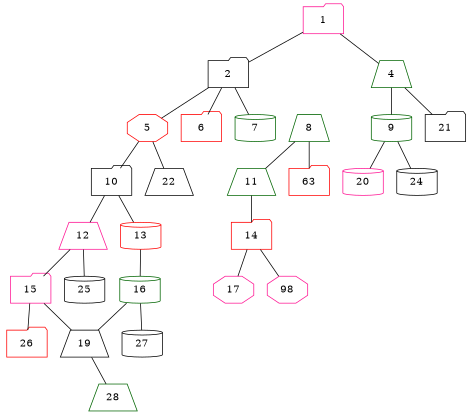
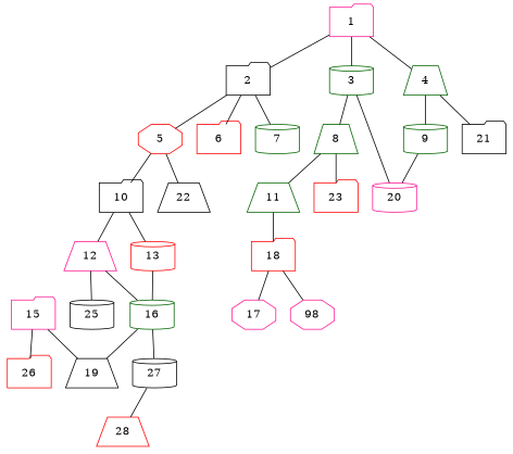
  graph {
    node [chem=C color=black shape=folder]
    edge [valence=1]
    1 [color=deeppink]
    2 [chem=S]
+   3 [color=darkgreen shape=cylinder]
    4 [color=darkgreen shape=trapezium]
    5 [chem=N color=red shape=octagon]
    6 [chem=O color=red]
    7 [chem=O color=darkgreen shape=cylinder]
    8 [color=darkgreen shape=trapezium]
    20 [chem=H color=deeppink shape=cylinder]
    9 [color=darkgreen shape=cylinder]
    21 [chem=H]
    10
    22 [chem=H shape=trapezium]
    11 [color=darkgreen shape=trapezium]
-   23 [chem=H color=red label=63]
-   24 [chem=H shape=cylinder]
+   23 [chem=H color=red]
    12 [color=deeppink shape=trapezium]
    13 [chem=N color=red shape=cylinder]
-   14 [chem=N color=red]
+   14 [chem=N color=red label=18]
    15 [color=deeppink]
    25 [chem=H shape=cylinder]
    16 [color=darkgreen shape=cylinder]
    17 [chem=O color=deeppink shape=octagon]
    n24 [chem=O color=deeppink label=98 shape=octagon]
    19 [shape=trapezium]
    26 [chem=H color=red]
    27 [chem=H shape=cylinder]
-   28 [chem=H color=darkgreen shape=trapezium]
+   28 [chem=H color=red shape=trapezium]
    1 -- 2
+   1 -- 3 [valence=2]
    1 -- 4
    2 -- 5
    2 -- 6 [valence=2]
    2 -- 7 [valence=2]
+   3 -- 8
+   3 -- 20
    4 -- 9 [valence=2]
    4 -- 21
    5 -- 10
    5 -- 22
    8 -- 11 [valence=2]
    8 -- 23
    9 -- 20
-   9 -- 24
    10 -- 12 [valence=2]
    10 -- 13
    11 -- 14
-   12 -- 15
+   12 -- 16
    12 -- 25
    13 -- 16 [valence=2]
    14 -- 17 [valence=2]
    14 -- n24
    15 -- 19 [valence=2]
    15 -- 26
    16 -- 19
    16 -- 27
-   19 -- 28
+   27 -- 28
  }
